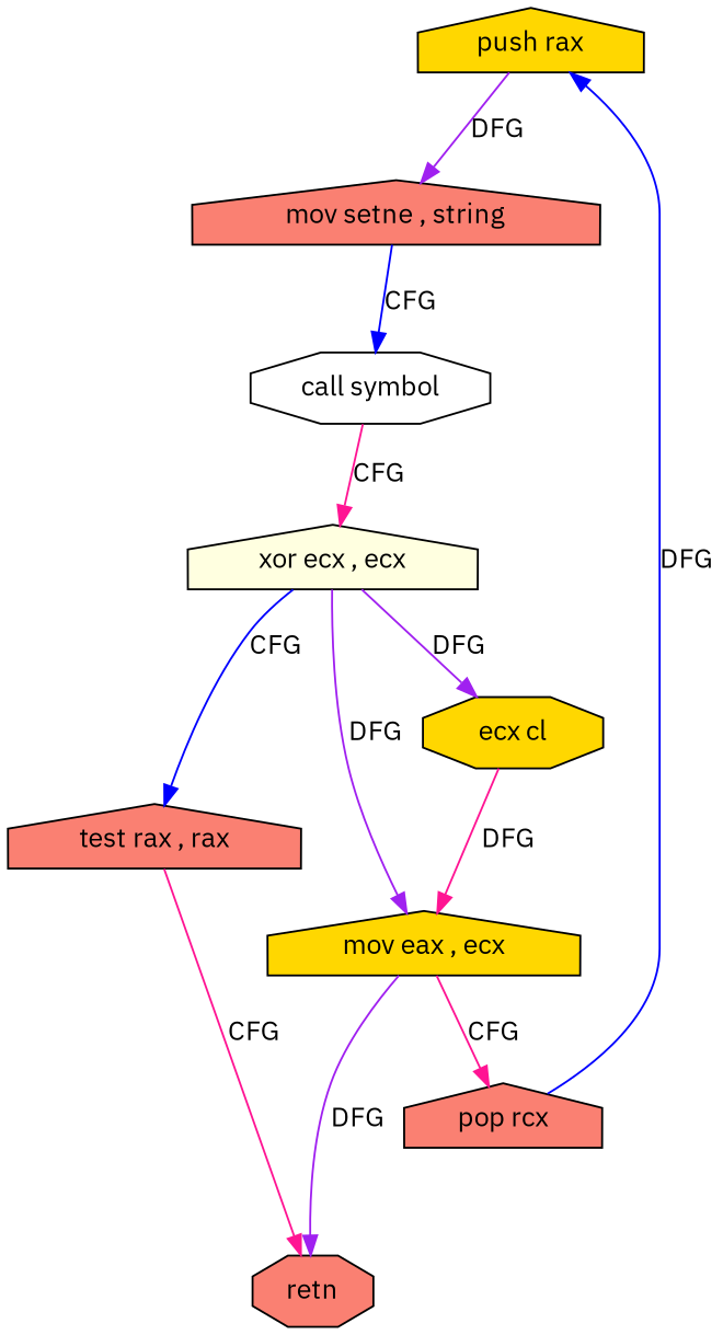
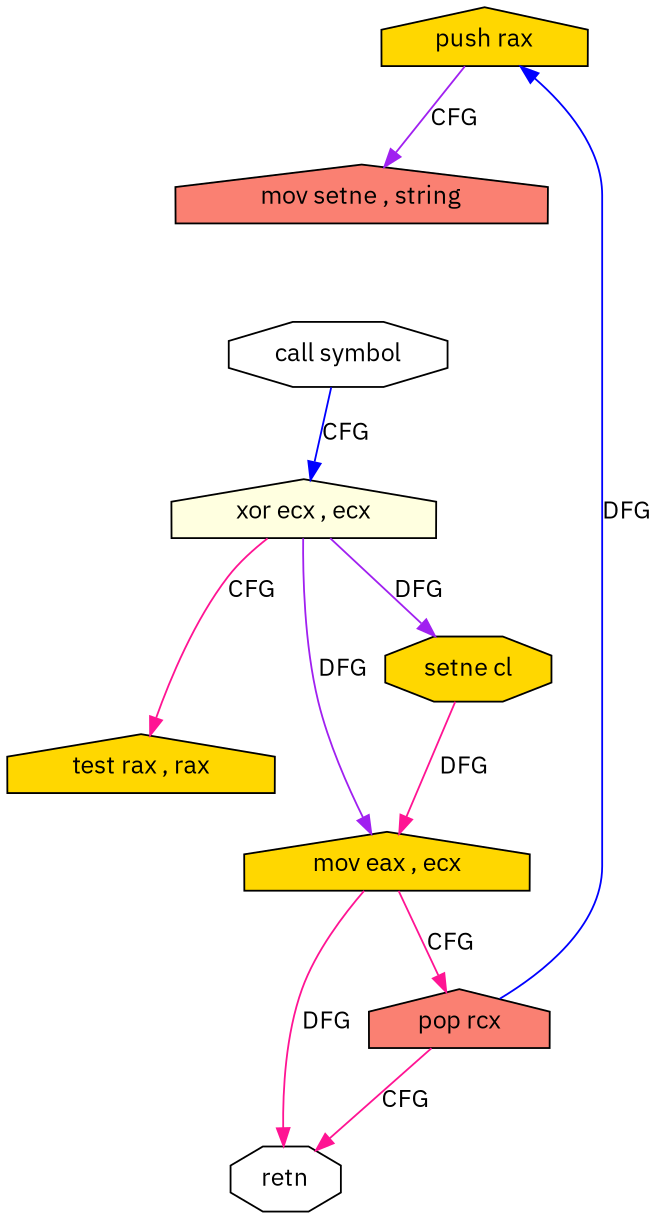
  digraph {
    fontname="IBM Plex Sans"
    node [fillcolor=gold fontname="IBM Plex Sans" shape=house style=filled]
    edge [color=purple fontname="IBM Plex Sans"]
    n1 [label="push rax"]
    n2 [fillcolor=salmon label="mov setne , string"]
    n3 [fillcolor=white label="call symbol" shape=octagon]
    n4 [fillcolor=salmon label="pop rcx"]
-   n5 [fillcolor=salmon label=retn shape=octagon]
+   n5 [fillcolor=white label=retn shape=octagon]
    n6 [fillcolor=lightyellow label="xor ecx , ecx"]
-   n7 [label="ecx cl" shape=octagon]
-   n8 [fillcolor=salmon label="test rax , rax"]
+   n7 [label="setne cl" shape=octagon]
+   n8 [label="test rax , rax"]
    n9 [label="mov eax , ecx"]
-   n1 -> n2 [label=DFG]
-   n2 -> n3 [color=blue label=CFG]
-   n3 -> n6 [color=deeppink label=CFG]
+   n1 -> n2 [label=CFG]
+   n3 -> n6 [color=blue label=CFG]
    n4 -> n1 [color=blue label=DFG]
-   n8 -> n5 [color=deeppink label=CFG]
+   n4 -> n5 [color=deeppink label=CFG]
    n6 -> n7 [label=DFG]
-   n6 -> n8 [color=blue label=CFG]
+   n6 -> n8 [color=deeppink label=CFG]
    n6 -> n9 [label=DFG]
    n7 -> n9 [color=deeppink label=DFG]
    n9 -> n4 [color=deeppink label=CFG]
-   n9 -> n5 [label=DFG]
+   n9 -> n5 [color=deeppink label=DFG]
  }
